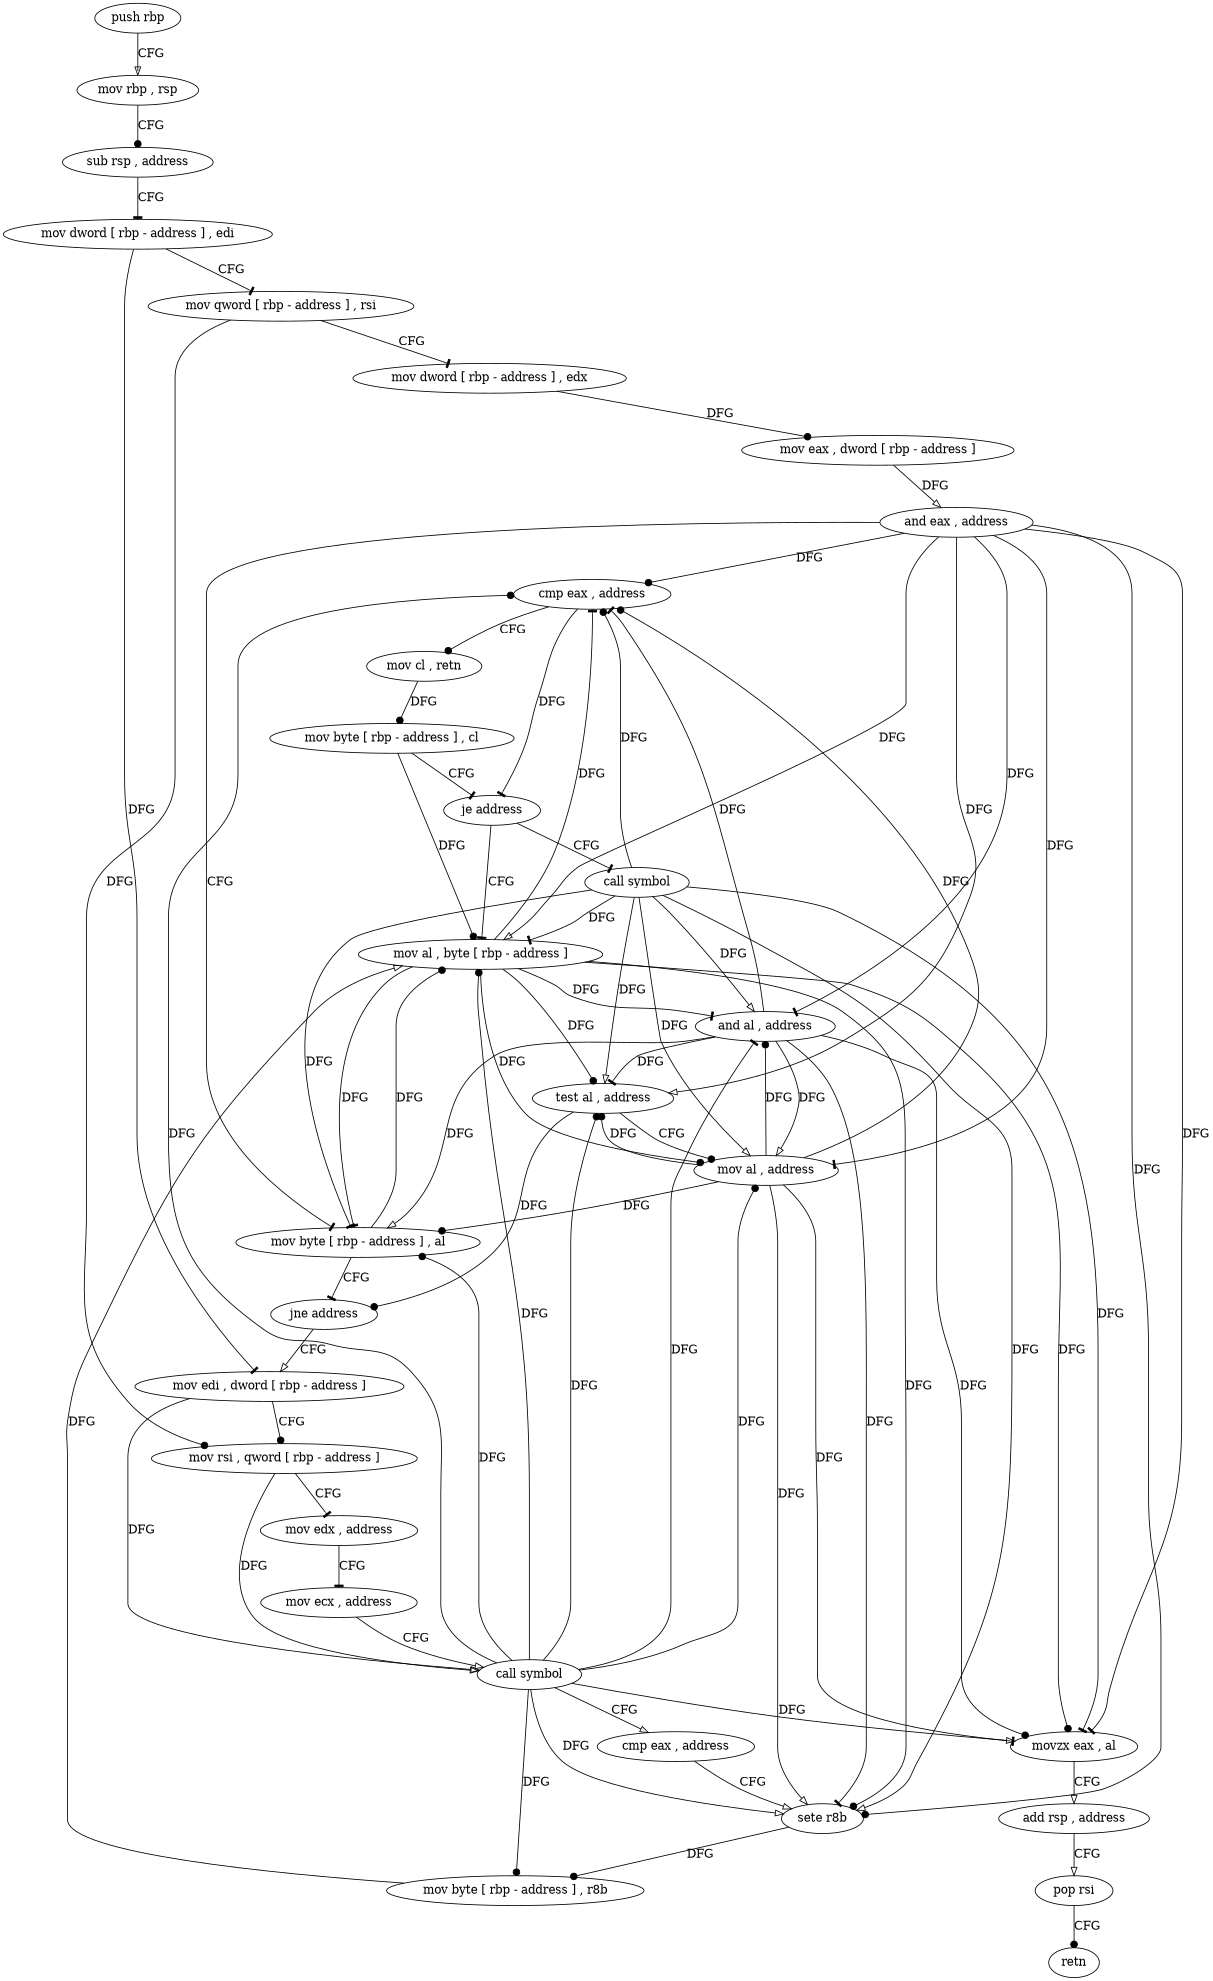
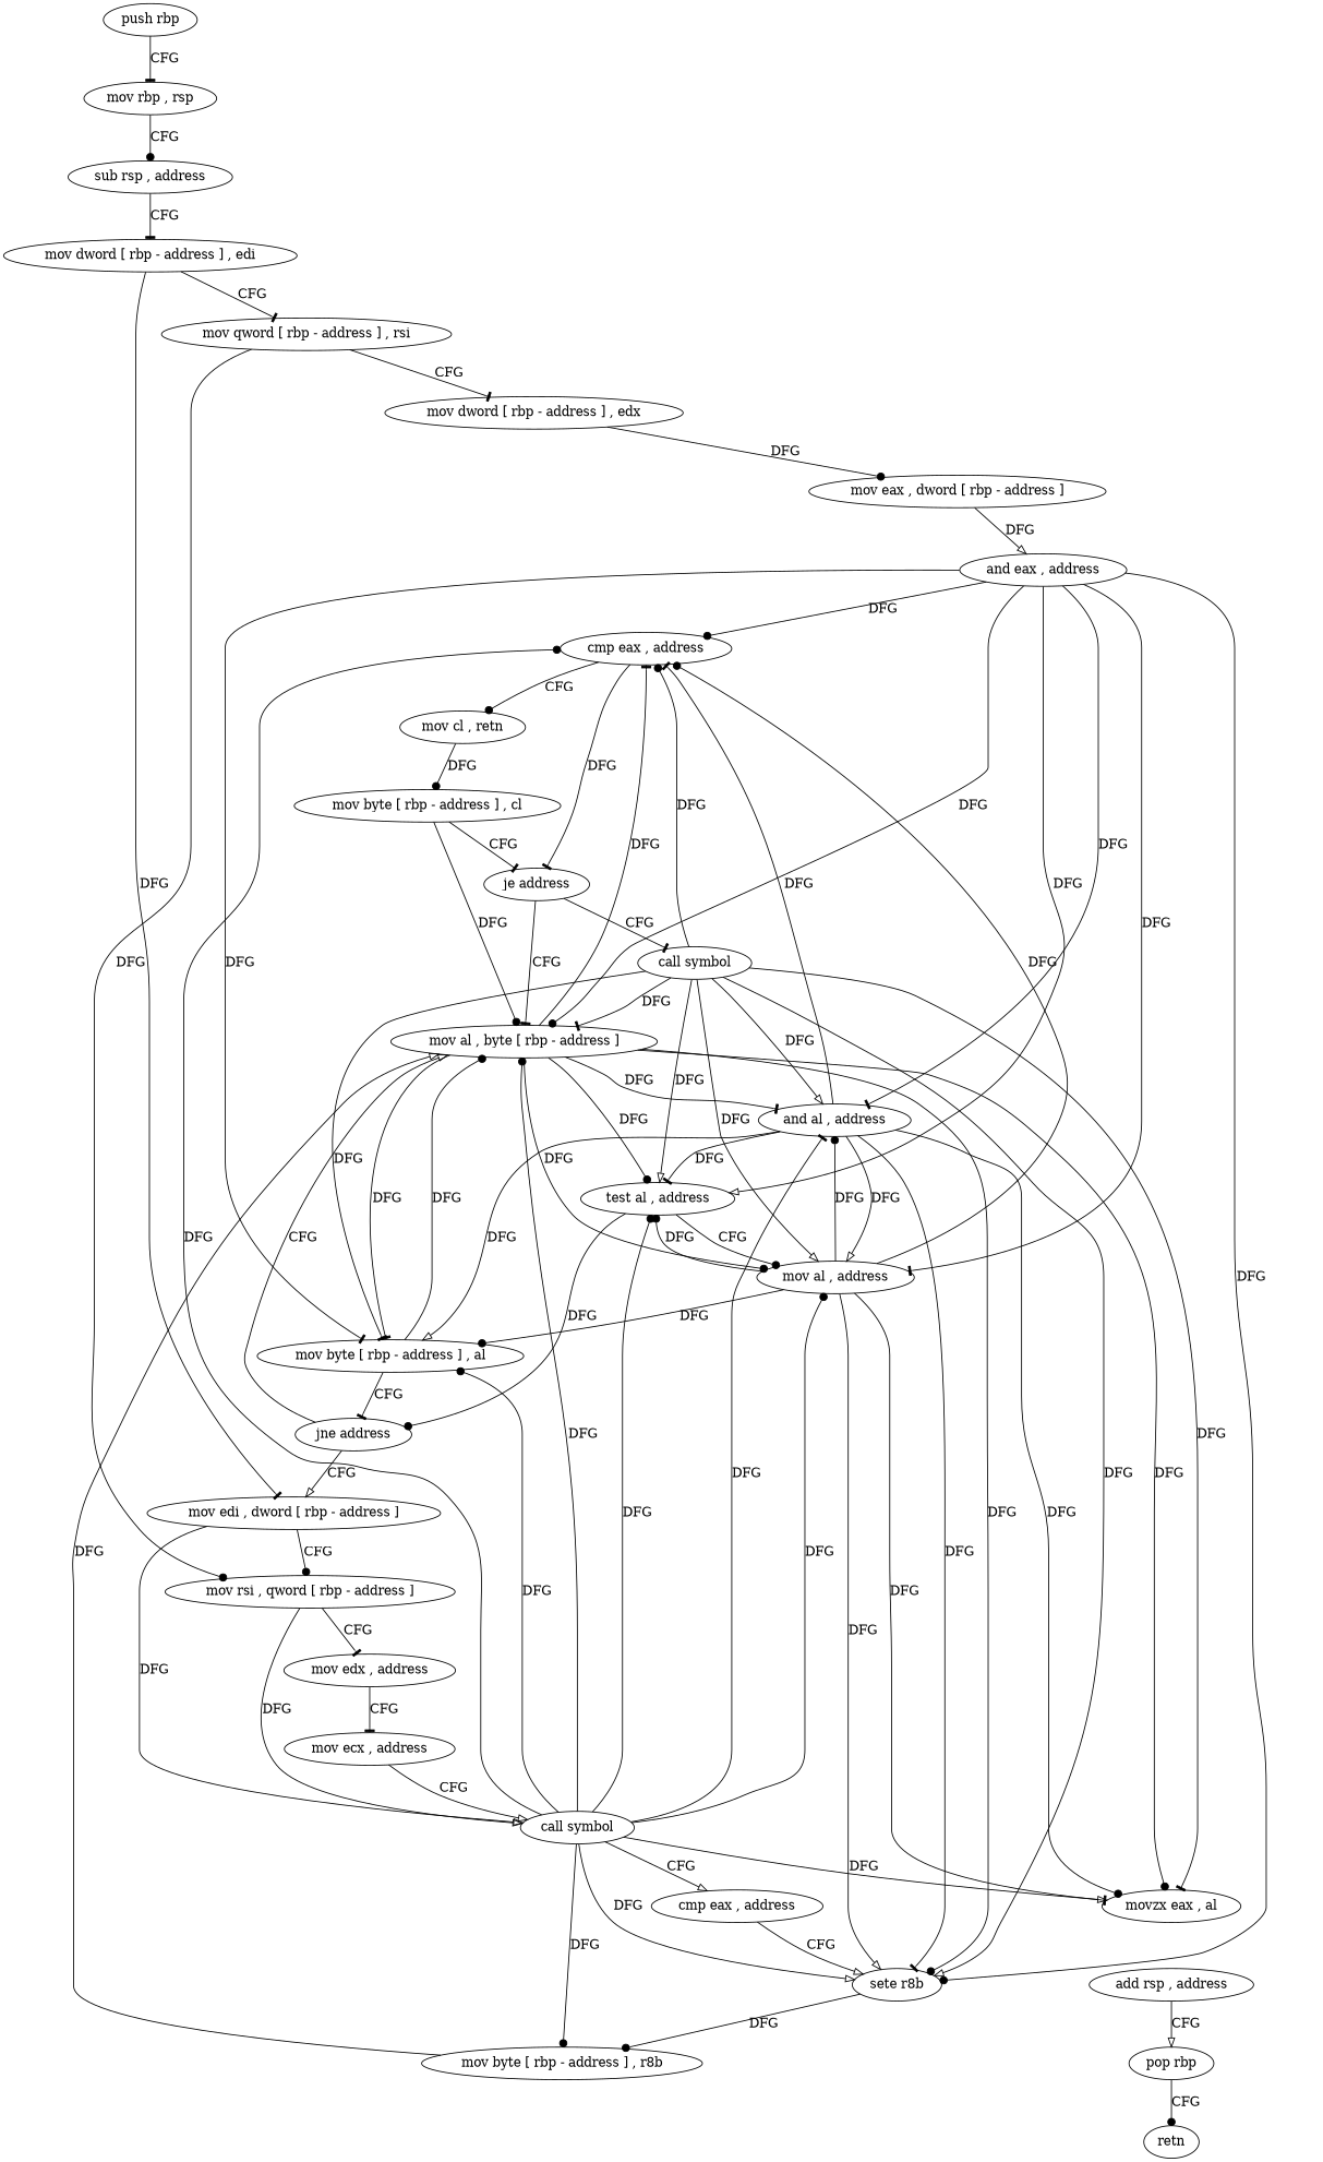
  digraph {
    edge [arrowhead=dot]
    n1 [label="push rbp"]
    n2 [label="mov rbp , rsp"]
    n3 [label="sub rsp , address"]
    n4 [label="mov dword [ rbp - address ] , edi"]
    n5 [label="mov qword [ rbp - address ] , rsi"]
    n6 [label="mov edi , dword [ rbp - address ]"]
    n7 [label="mov dword [ rbp - address ] , edx"]
    n8 [label="mov rsi , qword [ rbp - address ]"]
    n9 [label="call symbol"]
    n10 [label="mov eax , dword [ rbp - address ]"]
    n11 [label="mov edx , address"]
    n12 [label="and eax , address"]
    n13 [label="cmp eax , address"]
    n14 [label="mov al , byte [ rbp - address ]"]
    n15 [label="and al , address"]
    n16 [label="movzx eax , al"]
    n17 [label="test al , address"]
    n18 [label="mov al , address"]
    n19 [label="mov byte [ rbp - address ] , al"]
    n20 [label="sete r8b"]
    n21 [label="mov cl , retn"]
    n22 [label="je address"]
    n23 [label="add rsp , address"]
    n24 [label="jne address"]
    n25 [label="mov byte [ rbp - address ] , r8b"]
    n26 [label="mov byte [ rbp - address ] , cl"]
    n27 [label="call symbol"]
-   n28 [label="pop rsi"]
+   n28 [label="pop rbp"]
    n29 [label=retn]
    n30 [label="cmp eax , address"]
    n31 [label="mov ecx , address"]
-   n1 -> n2 [arrowhead=onormal label=CFG]
+   n1 -> n2 [arrowhead=tee label=CFG]
    n2 -> n3 [label=CFG]
    n3 -> n4 [arrowhead=tee label=CFG]
    n4 -> n5 [arrowhead=tee label=CFG]
    n4 -> n6 [arrowhead=tee label=DFG]
    n5 -> n7 [arrowhead=tee label=CFG]
    n5 -> n8 [label=DFG]
    n6 -> n8 [label=CFG]
    n6 -> n9 [arrowhead=onormal label=DFG]
    n7 -> n10 [label=DFG]
    n8 -> n9 [arrowhead=onormal label=DFG]
    n8 -> n11 [arrowhead=tee label=CFG]
    n9 -> n13 [label=DFG]
    n9 -> n14 [label=DFG]
    n9 -> n15 [arrowhead=tee label=DFG]
    n9 -> n16 [arrowhead=onormal label=DFG]
    n9 -> n17 [label=DFG]
    n9 -> n18 [label=DFG]
    n9 -> n19 [label=DFG]
    n9 -> n20 [arrowhead=onormal label=DFG]
    n9 -> n25 [label=DFG]
    n9 -> n30 [arrowhead=onormal label=CFG]
    n10 -> n12 [arrowhead=onormal label=DFG]
    n11 -> n31 [arrowhead=tee label=CFG]
    n12 -> n13 [label=DFG]
-   n12 -> n14 [arrowhead=onormal label=DFG]
+   n12 -> n14 [label=DFG]
    n12 -> n15 [arrowhead=tee label=DFG]
-   n12 -> n16 [arrowhead=tee label=DFG]
    n12 -> n17 [arrowhead=onormal label=DFG]
    n12 -> n18 [arrowhead=tee label=DFG]
-   n12 -> n19 [arrowhead=tee label=CFG]
+   n12 -> n19 [arrowhead=tee label=DFG]
    n12 -> n20 [label=DFG]
    n13 -> n21 [label=CFG]
    n13 -> n22 [arrowhead=tee label=DFG]
    n14 -> n13 [arrowhead=tee label=DFG]
    n14 -> n15 [arrowhead=tee label=DFG]
    n14 -> n16 [label=DFG]
    n14 -> n17 [label=DFG]
    n14 -> n18 [label=DFG]
    n14 -> n19 [arrowhead=tee label=DFG]
    n14 -> n20 [label=DFG]
    n15 -> n13 [arrowhead=tee label=DFG]
    n15 -> n16 [label=DFG]
    n15 -> n17 [arrowhead=tee label=DFG]
    n15 -> n18 [arrowhead=onormal label=DFG]
    n15 -> n19 [arrowhead=onormal label=DFG]
    n15 -> n20 [arrowhead=tee label=DFG]
-   n16 -> n23 [arrowhead=onormal label=CFG]
    n17 -> n18 [label=CFG]
    n17 -> n24 [label=DFG]
    n18 -> n13 [label=DFG]
    n18 -> n15 [label=DFG]
    n18 -> n16 [arrowhead=tee label=DFG]
    n18 -> n17 [label=DFG]
    n18 -> n19 [label=DFG]
    n18 -> n20 [arrowhead=onormal label=DFG]
    n19 -> n14 [label=DFG]
    n19 -> n24 [arrowhead=tee label=CFG]
    n20 -> n25 [label=DFG]
    n21 -> n26 [label=DFG]
    n22 -> n14 [arrowhead=tee label=CFG]
    n22 -> n27 [arrowhead=tee label=CFG]
    n23 -> n28 [arrowhead=onormal label=CFG]
    n24 -> n6 [arrowhead=onormal label=CFG]
+   n24 -> n14 [arrowhead=onormal label=CFG]
    n25 -> n14 [arrowhead=onormal label=DFG]
    n26 -> n14 [label=DFG]
    n26 -> n22 [arrowhead=tee label=CFG]
    n27 -> n13 [label=DFG]
    n27 -> n14 [arrowhead=tee label=DFG]
    n27 -> n15 [arrowhead=onormal label=DFG]
    n27 -> n16 [arrowhead=tee label=DFG]
    n27 -> n17 [arrowhead=onormal label=DFG]
    n27 -> n18 [arrowhead=onormal label=DFG]
    n27 -> n19 [arrowhead=tee label=DFG]
    n27 -> n20 [arrowhead=onormal label=DFG]
    n28 -> n29 [label=CFG]
    n30 -> n20 [arrowhead=onormal label=CFG]
    n31 -> n9 [arrowhead=onormal label=CFG]
  }
